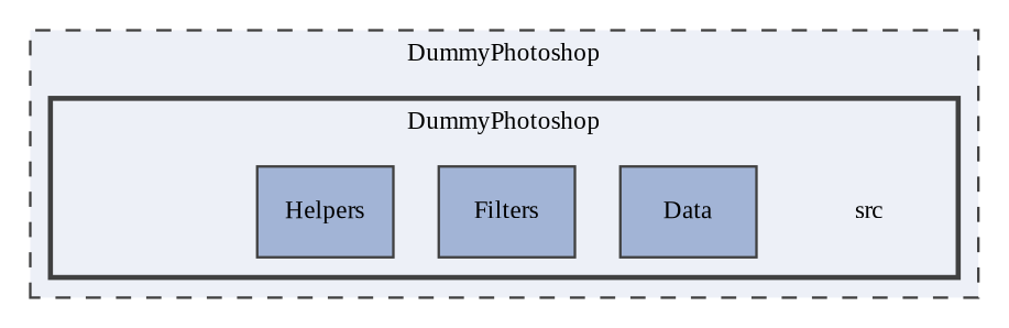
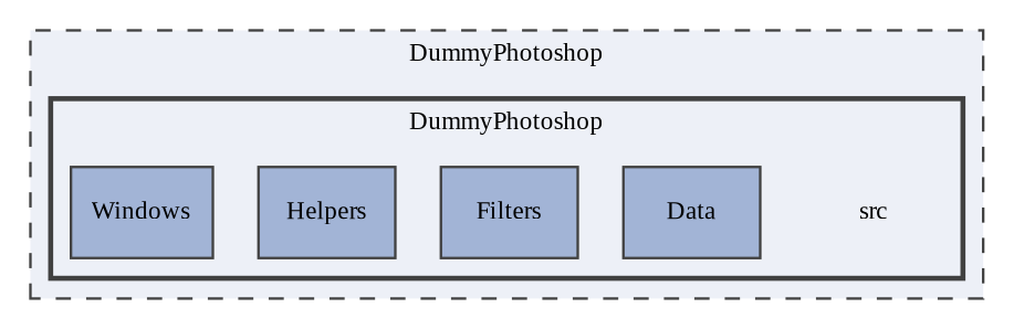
  digraph {
    compound=true
    fontname="Liberation Serif"
    node [fontname="Liberation Serif" fontsize=10 shape=box color=grey25 fillcolor="#a2b4d6" style="filled,"]
    n1 [label=src shape=plaintext color="" fillcolor="" style=""]
    n2 [label=Data]
    n3 [label=Filters]
    n4 [label=Helpers]
+   n5 [label=Windows]
    subgraph cluster_1 {
      bgcolor="#edf0f7"
      fontsize=10
      label=DummyPhotoshop
      pencolor=grey25
      style="filled,dashed,"
      subgraph cluster_2 {
        bgcolor="#edf0f7"
        fontsize=10
        pencolor=grey25
        style="filled,bold,"
        n1
        n2
        n3
        n4
+       n5
      }
    }
  }
